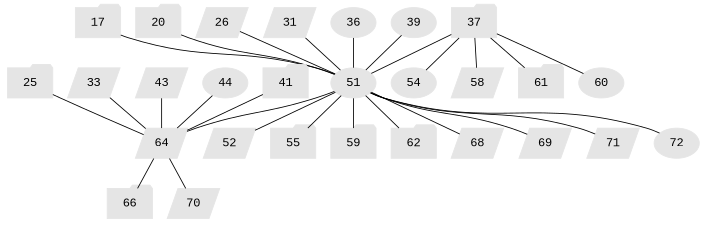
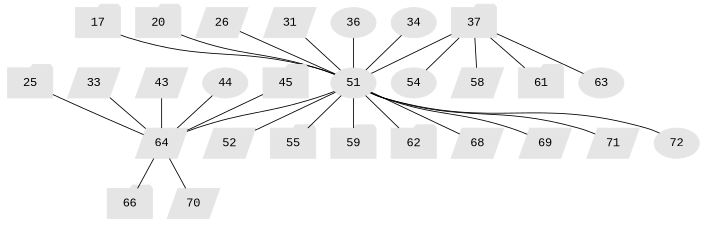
  graph {
    fontname="Liberation Mono"
    node [color=gray90 fontname="Liberation Mono" shape=parallelogram style=filled]
    edge [fontname="Liberation Mono"]
    51 [shape=ellipse super="+11+15"]
    64 [super="+47+14+18"]
    52
    55 [shape=folder super="+46"]
    59 [shape=folder]
    n6 [label=62 shape=folder super="+49"]
    68
    69 [super="+65+60"]
    71 [super="+53+62"]
    72 [shape=ellipse]
    17 [shape=folder]
    20 [shape=folder]
    66 [shape=folder]
    70
    25 [shape=folder]
    26
    31 [super="+19"]
    33
    36 [shape=ellipse]
    37 [shape=folder super="+3+28+2"]
    54 [shape=ellipse super="+16"]
    58
    61 [shape=folder]
-   63 [shape=ellipse label=60]
-   39 [shape=ellipse]
+   63 [shape=ellipse]
+   39 [shape=ellipse label=34]
    43
    44 [shape=ellipse]
-   45 [shape=folder super="+38" label=41]
+   45 [shape=folder super="+38"]
    51 -- 64 [weight=6]
    51 -- 52
    51 -- 55
    51 -- 59
    51 -- n6
    51 -- 68
    51 -- 69 [weight=4]
    51 -- 71
    51 -- 72
    64 -- 66
    64 -- 70
    17 -- 51
    20 -- 51
    25 -- 64
    26 -- 51
    31 -- 51
    33 -- 64
    36 -- 51
    37 -- 51 [weight=5]
    37 -- 54
    37 -- 58
    37 -- 61
    37 -- 63
    39 -- 51
    43 -- 64
    44 -- 64
    45 -- 64
  }
